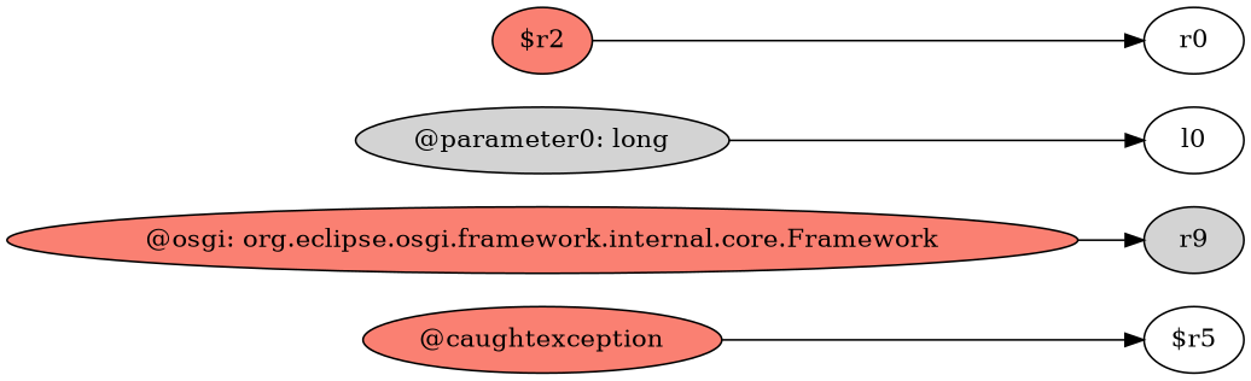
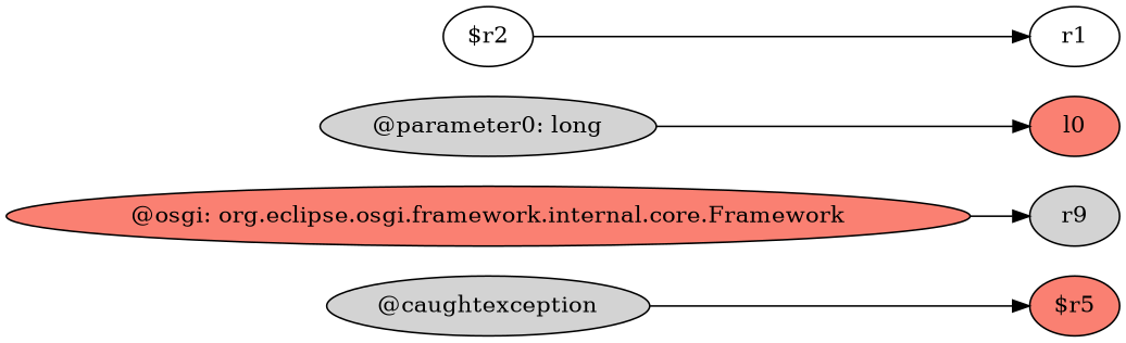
  digraph {
    rankdir=LR
    node [fillcolor=lightgrey style=filled]
-   n1 [fillcolor=salmon label="@caughtexception"]
-   n2 [fillcolor=white label="$r5"]
+   n1 [label="@caughtexception"]
+   n2 [fillcolor=salmon label="$r5"]
    n3 [fillcolor=salmon label="@osgi: org.eclipse.osgi.framework.internal.core.Framework"]
    n4 [label=r9]
    n5 [label="@parameter0: long"]
-   n6 [fillcolor=white label=l0]
-   n7 [fillcolor=salmon label="$r2"]
-   n8 [fillcolor=white label=r0]
+   n6 [fillcolor=salmon label=l0]
+   n7 [fillcolor=white label="$r2"]
+   n8 [fillcolor=white label=r1]
    n1 -> n2
    n3 -> n4
    n5 -> n6
    n7 -> n8
  }
